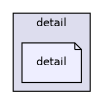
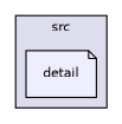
  digraph {
    compound=true
    rankdir=LR
    n1 [fillcolor="#eeeeff" fontname=Helvetica fontsize=10 label=detail pencolor=black shape=note style=filled]
    subgraph cluster_1 {
      bgcolor="#ddddee"
      fontname=Helvetica
      fontsize=10
-     label=detail
+     label=src
      pencolor=black
      n1
    }
  }
